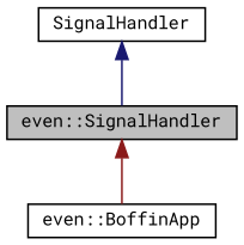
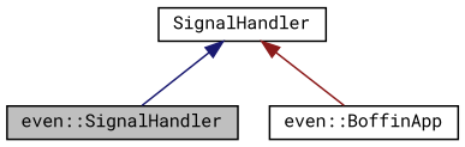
  digraph {
    fontname="Roboto Mono"
    node [color=black fillcolor=white fontname="Roboto Mono" fontsize=10 shape=record style=filled]
    edge [dir=back fontname="Roboto Mono" fontsize=10 labelfontname=Helvetica labelfontsize=10 style=solid]
    n1 [fillcolor=grey75 fontcolor=black height=0.2 label="even::SignalHandler" width=0.4]
    n2 [height=0.2 label="even::BoffinApp" width=0.4]
    n3 [height=0.2 label=SignalHandler width=0.4]
-   n1 -> n2 [color=firebrick4]
+   n3 -> n2 [color=firebrick4]
    n3 -> n1 [color=midnightblue]
  }
